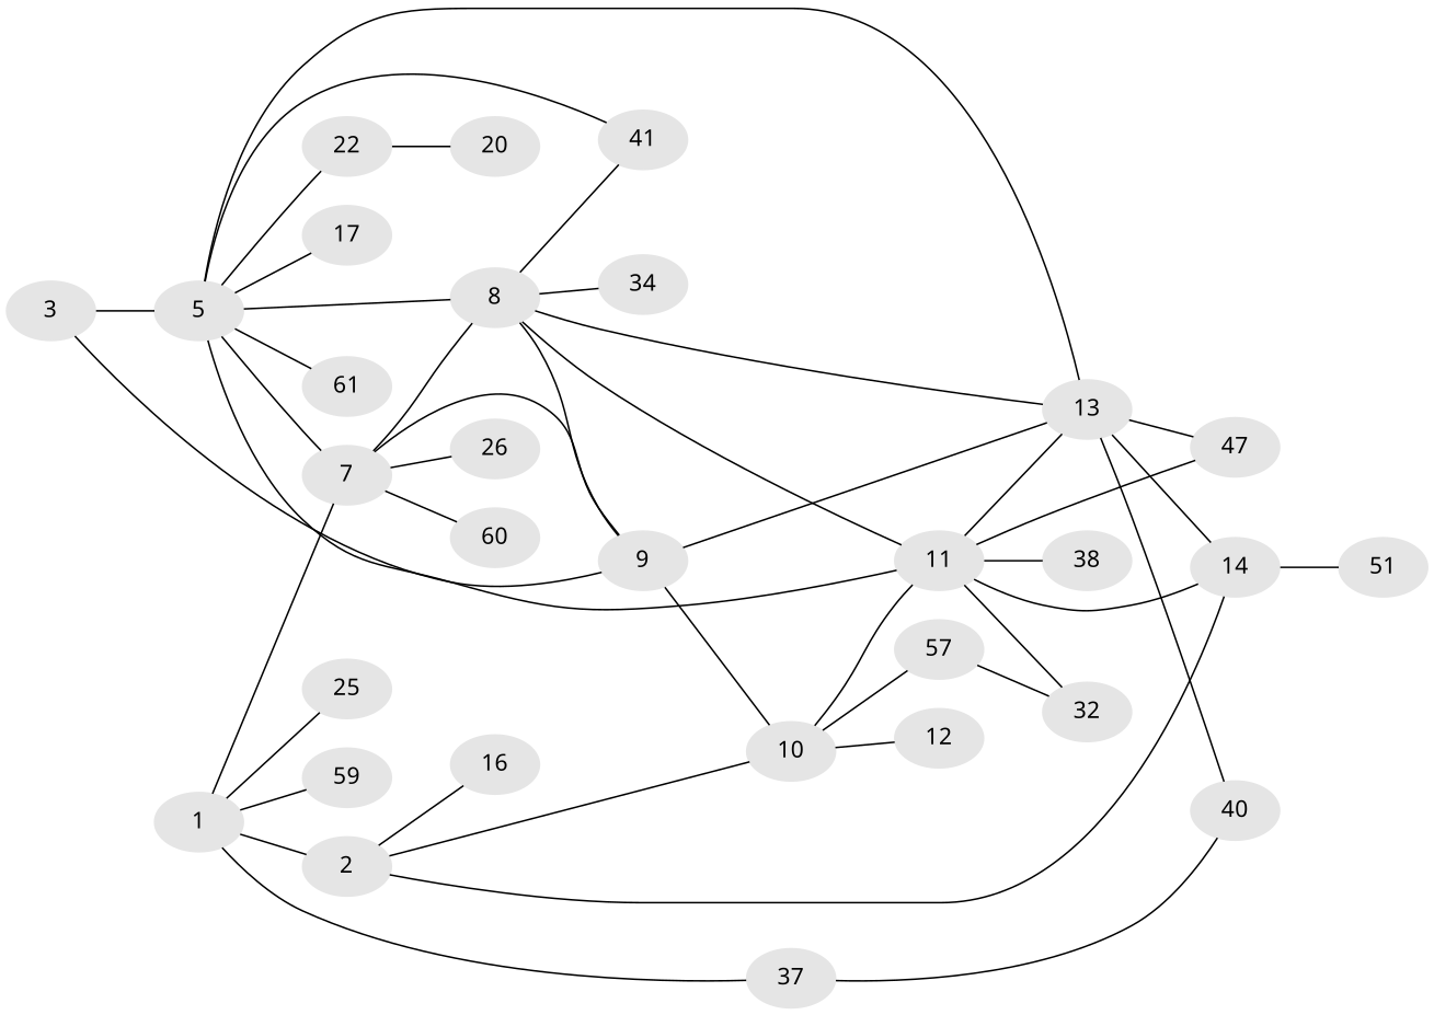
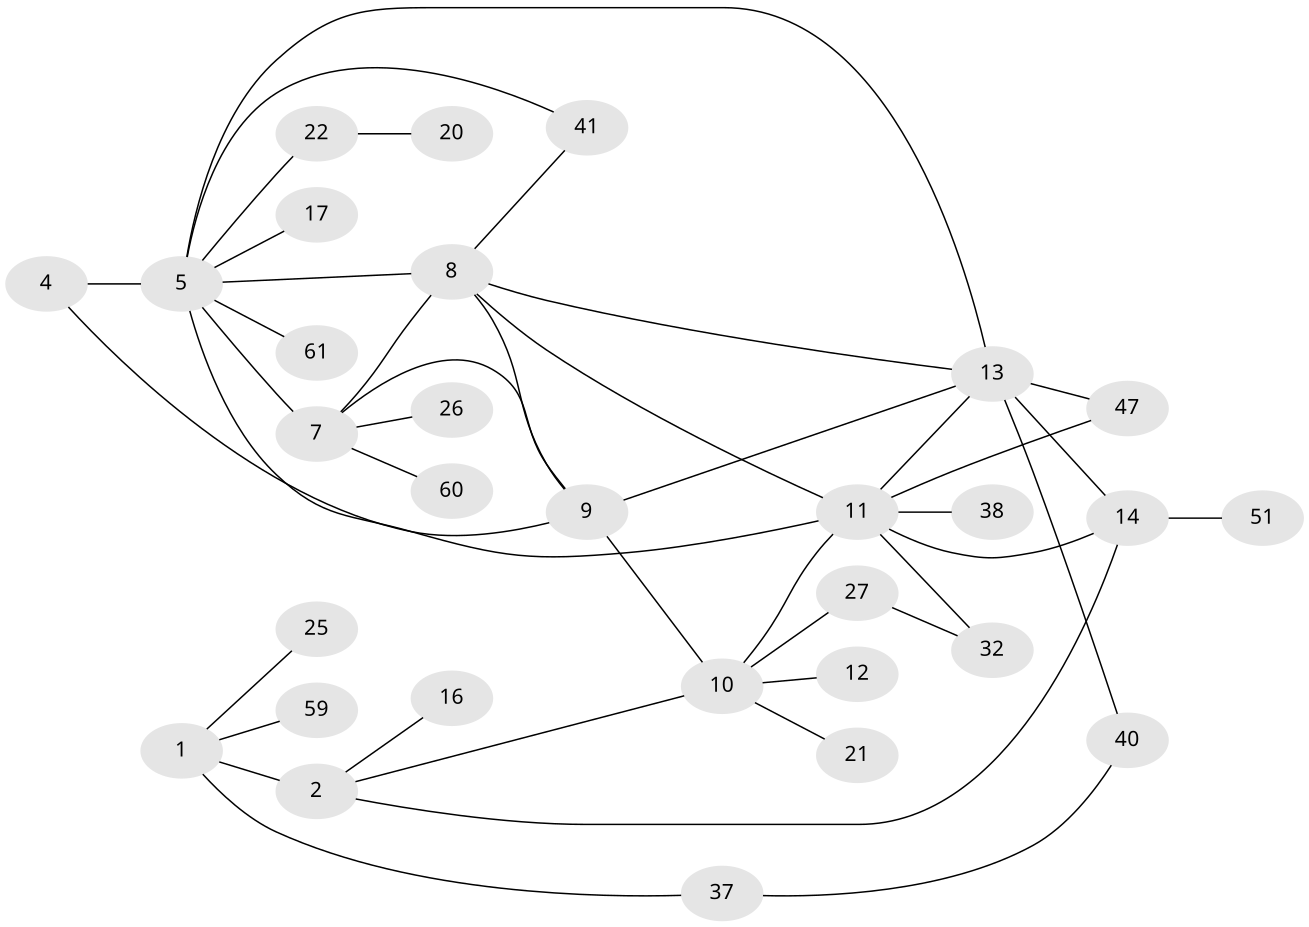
  graph {
    fontname="Noto Sans"
    rankdir=LR
    node [color=gray90 fontname="Noto Sans" style=filled]
    edge [fontname="Noto Sans"]
    1 [super="+3"]
    2
    7
    25
    n5 [label=37 super="+49"]
    59
    10
    14 [super="+37+31+44+15+29+43+24"]
    16 [super="+46"]
    5 [super="+6"]
    8 [super="+19+39"]
    11 [super="+33+35"]
    13 [super="+28+18"]
    17
    22
    41 [super="+58"]
    61
    9
    26
    60
    40 [super="+42"]
    12
-   27 [label=57]
+   21
+   27
    51
-   4 [super="+23" label=3]
-   34
+   4 [super="+23"]
    38 [super="+48"]
    47
    32
    n31 [label=20 super="+45"]
    1 -- 2 [weight=2]
-   1 -- 7
    1 -- 25
    1 -- n5
    1 -- 59
    2 -- 10
    2 -- 14
    2 -- 16
    7 -- 8
    7 -- 9
    7 -- 26
    7 -- 60
    n5 -- 40
    10 -- 11
    10 -- 12
+   10 -- 21
    10 -- 27
    14 -- 51
    5 -- 7
    5 -- 8
    5 -- 11
    5 -- 13
    5 -- 17
    5 -- 22
    5 -- 41
    5 -- 61
    8 -- 11
    8 -- 13
    8 -- 41
    8 -- 9
-   8 -- 34
    11 -- 14
    11 -- 13
    11 -- 38
    11 -- 47
    11 -- 32
    13 -- 14 [weight=2]
    13 -- 40
    13 -- 47
    22 -- n31
    9 -- 10
    9 -- 13
    27 -- 32
    4 -- 5 [weight=2]
    4 -- 9
  }
